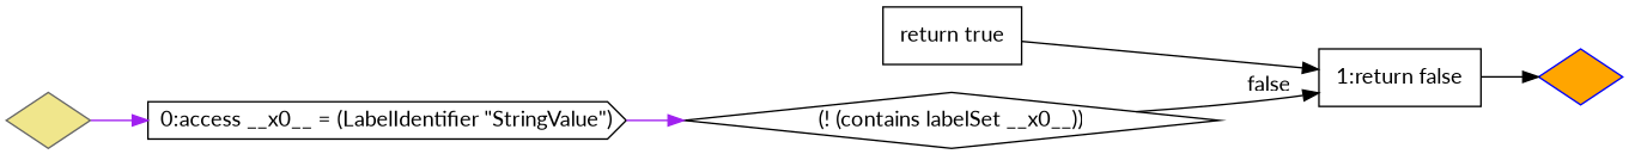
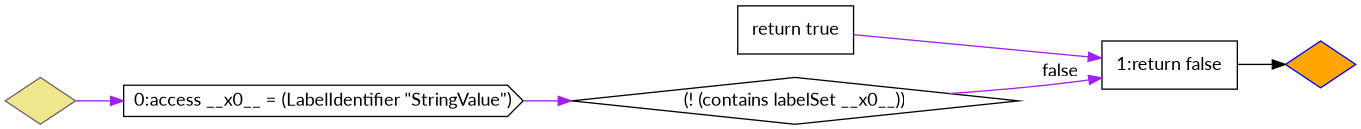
  digraph {
    fontname=Lato
    rankdir=LR
    node [color=black fillcolor=white fontname=Lato shape=diamond style=filled]
    edge [color=purple fontname=Lato]
    n1 [label=<<font color="black">     <table border="0" cellborder="1" cellspacing="0" cellpadding="10">       <tr><td align="left">return true</td></tr>     </table>   </font>> margin=0 shape=none]
    n2 [label=<<font color="black">     <table border="0" cellborder="1" cellspacing="0" cellpadding="10">       <tr><td align="left">1:return false</td></tr>     </table>   </font>> margin=0 shape=none]
    n3 [color=blue fillcolor=orange label=" "]
    n4 [color=gray40 fillcolor=khaki label=" "]
    n5 [label=<<font color="black">0:access __x0__ = (LabelIdentifier &quot;StringValue&quot;)</font>> shape=cds]
    n6 [label=<<font color="black">(! (contains labelSet __x0__))</font>>]
-   n1 -> n2 [color=black]
+   n1 -> n2
    n2 -> n3 [color=black]
    n4 -> n5
    n5 -> n6
-   n6 -> n2 [color=black label=<<font color="black">false</font>>]
+   n6 -> n2 [label=<<font color="black">false</font>>]
  }
